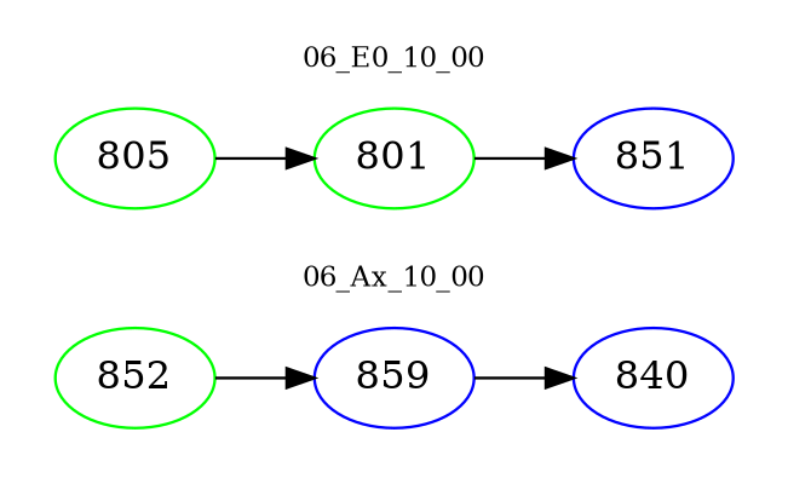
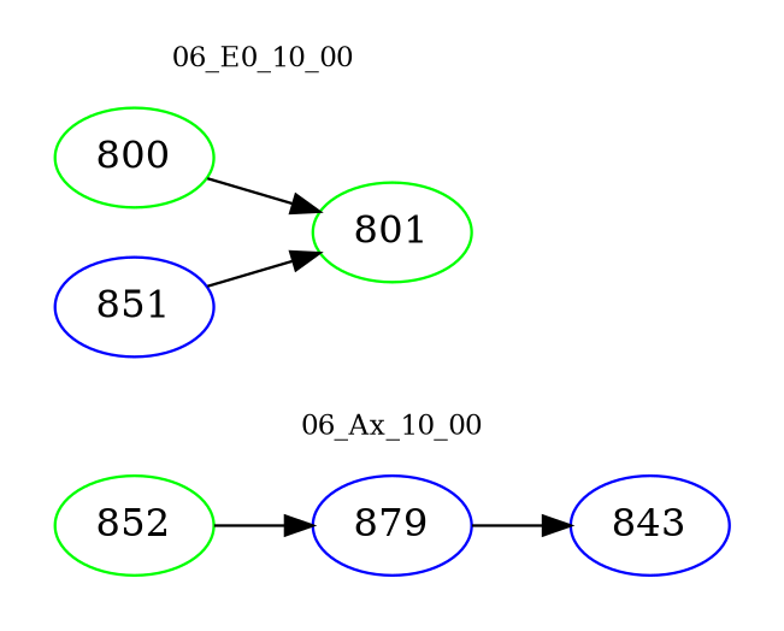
  digraph {
    rankdir=LR
    node [color=green]
    edge [color=black]
    n1 [label=852]
-   n2 [color=blue label=859]
-   n3 [color=blue label=840]
-   n4 [label=805]
+   n2 [color=blue label=879]
+   n3 [color=blue label=843]
+   n4 [label=800]
    n5 [label=801]
    n6 [color=blue label=851]
    subgraph cluster_1 {
      color=white
      fontsize=10
      label="06_Ax_10_00"
      n1
      n2
      n3
    }
    subgraph cluster_2 {
      color=white
      fontsize=10
      label="06_E0_10_00"
      n4
      n5
      n6
    }
    n1 -> n2
    n2 -> n3
    n4 -> n5
-   n5 -> n6
+   n6 -> n5
  }
